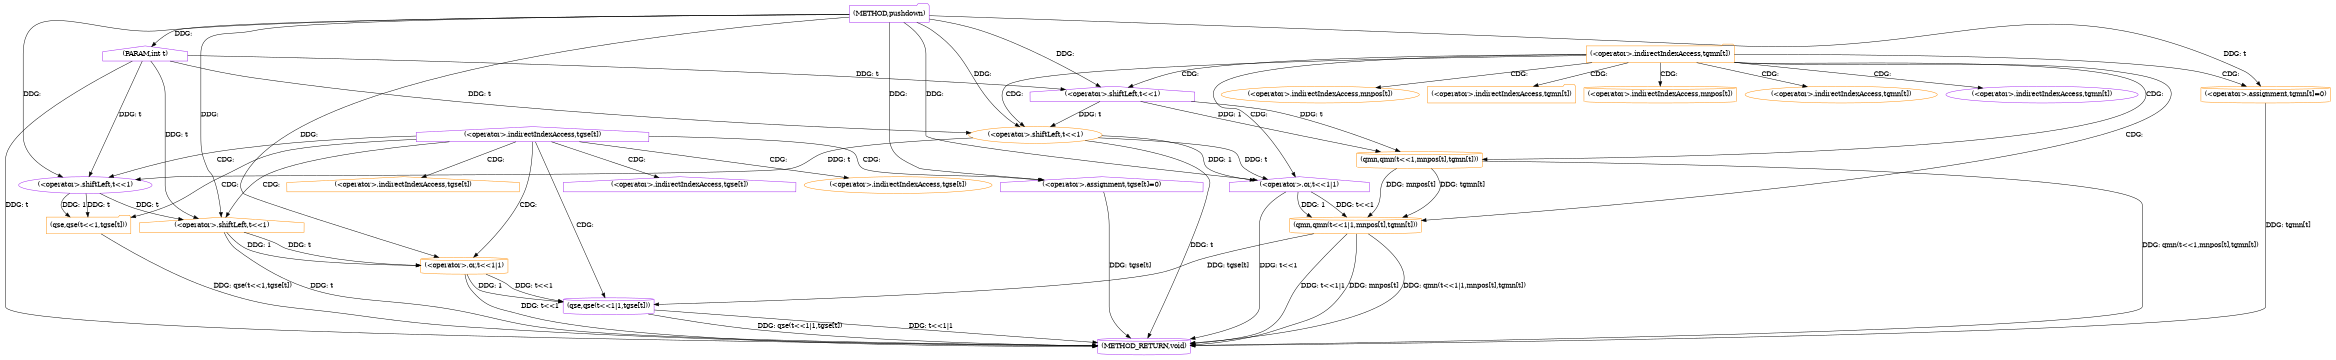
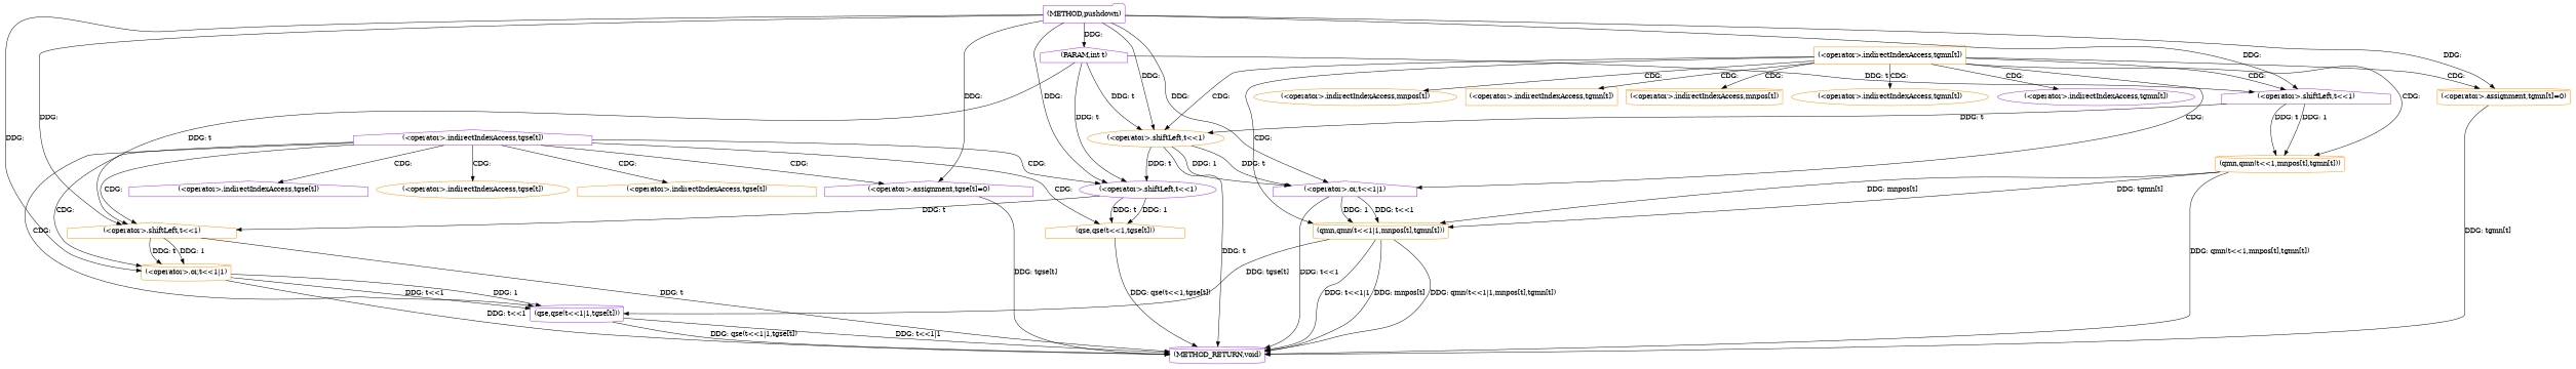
  digraph {
    node [color=darkorange shape=house]
    n1 [color=purple label="(METHOD,pushdown)" shape=folder]
    n2 [color=purple label="(PARAM,int t)"]
    n3 [label="(<operator>.assignment,tgmn[t]=0)" shape=cylinder]
    n4 [color=purple label="(<operator>.assignment,tgse[t]=0)"]
    n5 [color=purple label="(<operator>.shiftLeft,t<<1)"]
    n6 [color=purple label="(<operator>.shiftLeft,t<<1)" shape=ellipse]
    n7 [color=purple label="(<operator>.or,t<<1|1)"]
    n8 [label="(<operator>.or,t<<1|1)" shape=cylinder]
    n9 [label="(<operator>.shiftLeft,t<<1)" shape=ellipse]
    n10 [label="(<operator>.shiftLeft,t<<1)"]
    n11 [color=purple label="(METHOD_RETURN,void)" shape=cylinder]
    n12 [label="(qmn,qmn(t<<1,mnpos[t],tgmn[t]))" shape=cylinder]
-   n13 [label="(qse,qse(t<<1,tgse[t]))" shape=folder]
+   n13 [label="(qse,qse(t<<1,tgse[t]))"]
    n14 [label="(qmn,qmn(t<<1|1,mnpos[t],tgmn[t]))" shape=cylinder]
    n15 [color=purple label="(qse,qse(t<<1|1,tgse[t]))" shape=cylinder]
    n16 [label="(<operator>.indirectIndexAccess,tgmn[t])" shape=folder]
    n17 [label="(<operator>.indirectIndexAccess,mnpos[t])" shape=ellipse]
    n18 [label="(<operator>.indirectIndexAccess,tgmn[t])" shape=folder]
    n19 [label="(<operator>.indirectIndexAccess,mnpos[t])" shape=cylinder]
    n20 [label="(<operator>.indirectIndexAccess,tgmn[t])" shape=ellipse]
    n21 [color=purple label="(<operator>.indirectIndexAccess,tgmn[t])" shape=ellipse]
    n22 [color=purple label="(<operator>.indirectIndexAccess,tgse[t])"]
    n23 [color=purple label="(<operator>.indirectIndexAccess,tgse[t])"]
    n24 [label="(<operator>.indirectIndexAccess,tgse[t])" shape=ellipse]
    n25 [label="(<operator>.indirectIndexAccess,tgse[t])"]
    n1 -> n2 [label="DDG: "]
-   n1 -> n3 [label="DDG: t"]
+   n1 -> n3 [label="DDG: "]
    n1 -> n4 [label="DDG: "]
    n1 -> n5 [label="DDG: "]
    n1 -> n6 [label="DDG: "]
    n1 -> n7 [label="DDG: "]
    n1 -> n8 [label="DDG: "]
    n1 -> n9 [label="DDG: "]
    n1 -> n10 [label="DDG: "]
    n2 -> n5 [label="DDG: t"]
    n2 -> n6 [label="DDG: t"]
    n2 -> n9 [label="DDG: t"]
    n2 -> n10 [label="DDG: t"]
-   n2 -> n11 [label="DDG: t"]
    n3 -> n11 [label="DDG: tgmn[t]"]
    n4 -> n11 [label="DDG: tgse[t]"]
    n5 -> n9 [label="DDG: t"]
    n5 -> n12 [label="DDG: 1"]
    n5 -> n12 [label="DDG: t"]
    n6 -> n10 [label="DDG: t"]
    n6 -> n13 [label="DDG: 1"]
    n6 -> n13 [label="DDG: t"]
    n7 -> n11 [label="DDG: t<<1"]
    n7 -> n14 [label="DDG: t<<1"]
    n7 -> n14 [label="DDG: 1"]
    n8 -> n11 [label="DDG: t<<1"]
    n8 -> n15 [label="DDG: t<<1"]
    n8 -> n15 [label="DDG: 1"]
    n9 -> n6 [label="DDG: t"]
    n9 -> n7 [label="DDG: t"]
    n9 -> n7 [label="DDG: 1"]
    n9 -> n11 [label="DDG: t"]
    n10 -> n8 [label="DDG: t"]
    n10 -> n8 [label="DDG: 1"]
    n10 -> n11 [label="DDG: t"]
    n12 -> n11 [label="DDG: qmn(t<<1,mnpos[t],tgmn[t])"]
    n12 -> n14 [label="DDG: tgmn[t]"]
    n12 -> n14 [label="DDG: mnpos[t]"]
    n13 -> n11 [label="DDG: qse(t<<1,tgse[t])"]
    n14 -> n11 [label="DDG: t<<1|1"]
    n14 -> n11 [label="DDG: mnpos[t]"]
    n14 -> n11 [label="DDG: qmn(t<<1|1,mnpos[t],tgmn[t])"]
    n14 -> n15 [label="DDG: tgse[t]"]
    n15 -> n11 [label="DDG: t<<1|1"]
    n15 -> n11 [label="DDG: qse(t<<1|1,tgse[t])"]
    n16 -> n3 [label="CDG: "]
    n16 -> n5 [label="CDG: "]
    n16 -> n7 [label="CDG: "]
    n16 -> n9 [label="CDG: "]
    n16 -> n12 [label="CDG: "]
    n16 -> n14 [label="CDG: "]
    n16 -> n17 [label="CDG: "]
    n16 -> n18 [label="CDG: "]
    n16 -> n19 [label="CDG: "]
    n16 -> n20 [label="CDG: "]
    n16 -> n21 [label="CDG: "]
    n22 -> n4 [label="CDG: "]
    n22 -> n6 [label="CDG: "]
    n22 -> n8 [label="CDG: "]
    n22 -> n10 [label="CDG: "]
    n22 -> n13 [label="CDG: "]
    n22 -> n15 [label="CDG: "]
    n22 -> n23 [label="CDG: "]
    n22 -> n24 [label="CDG: "]
    n22 -> n25 [label="CDG: "]
  }
